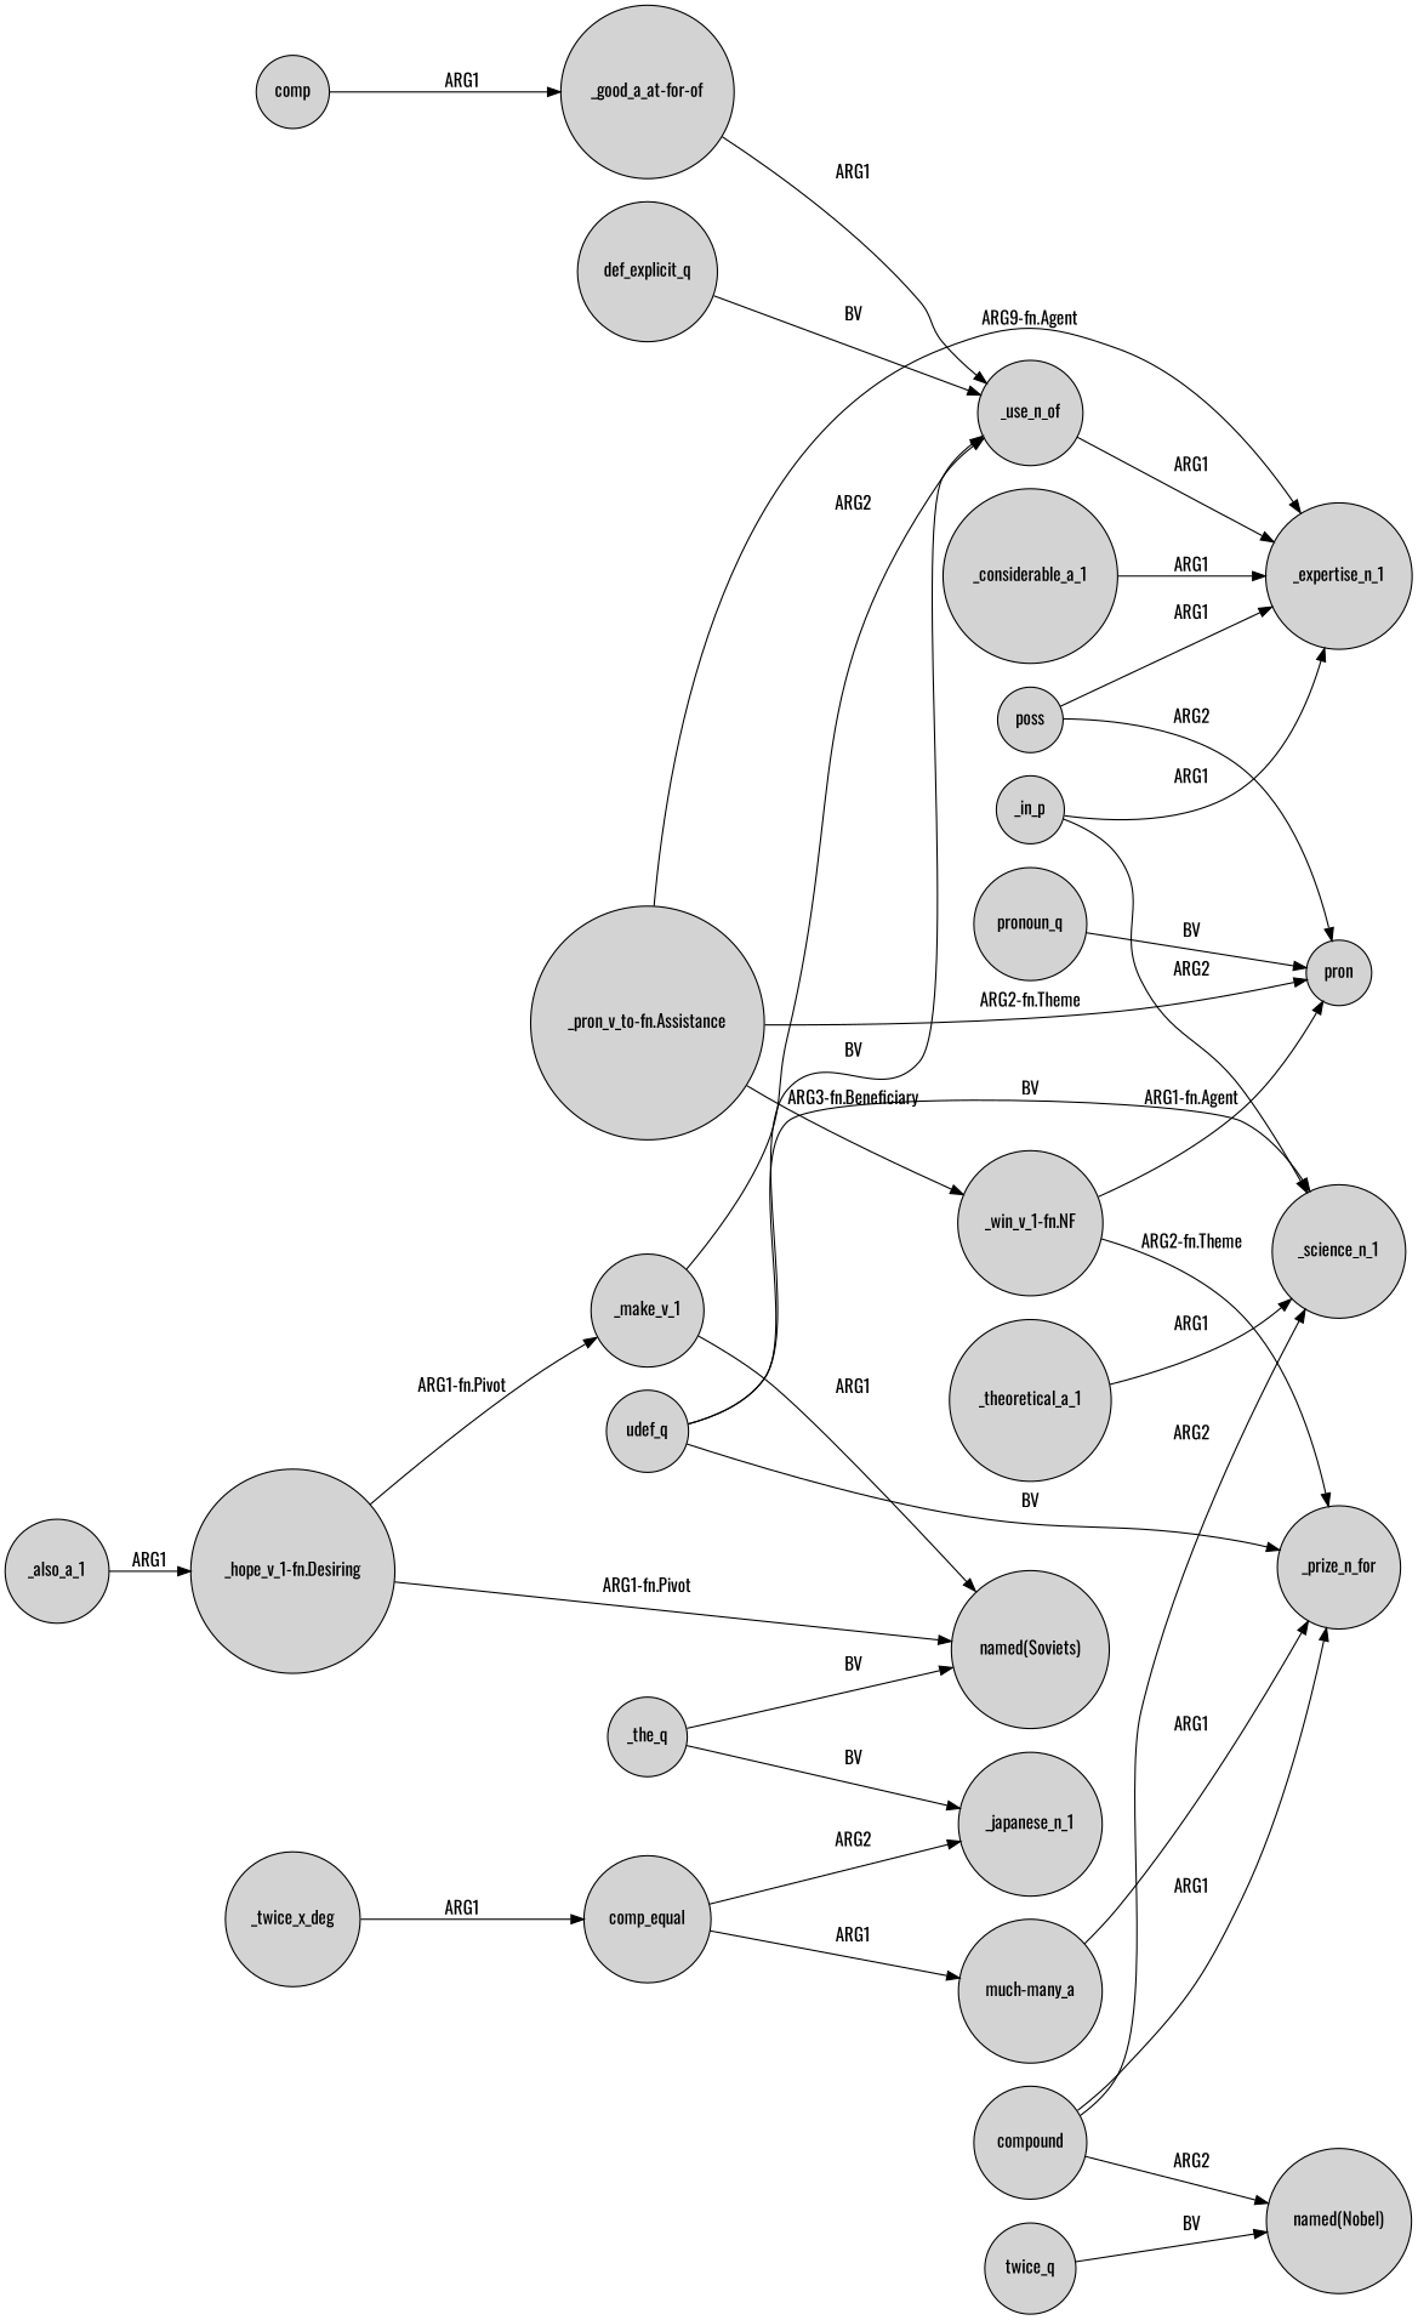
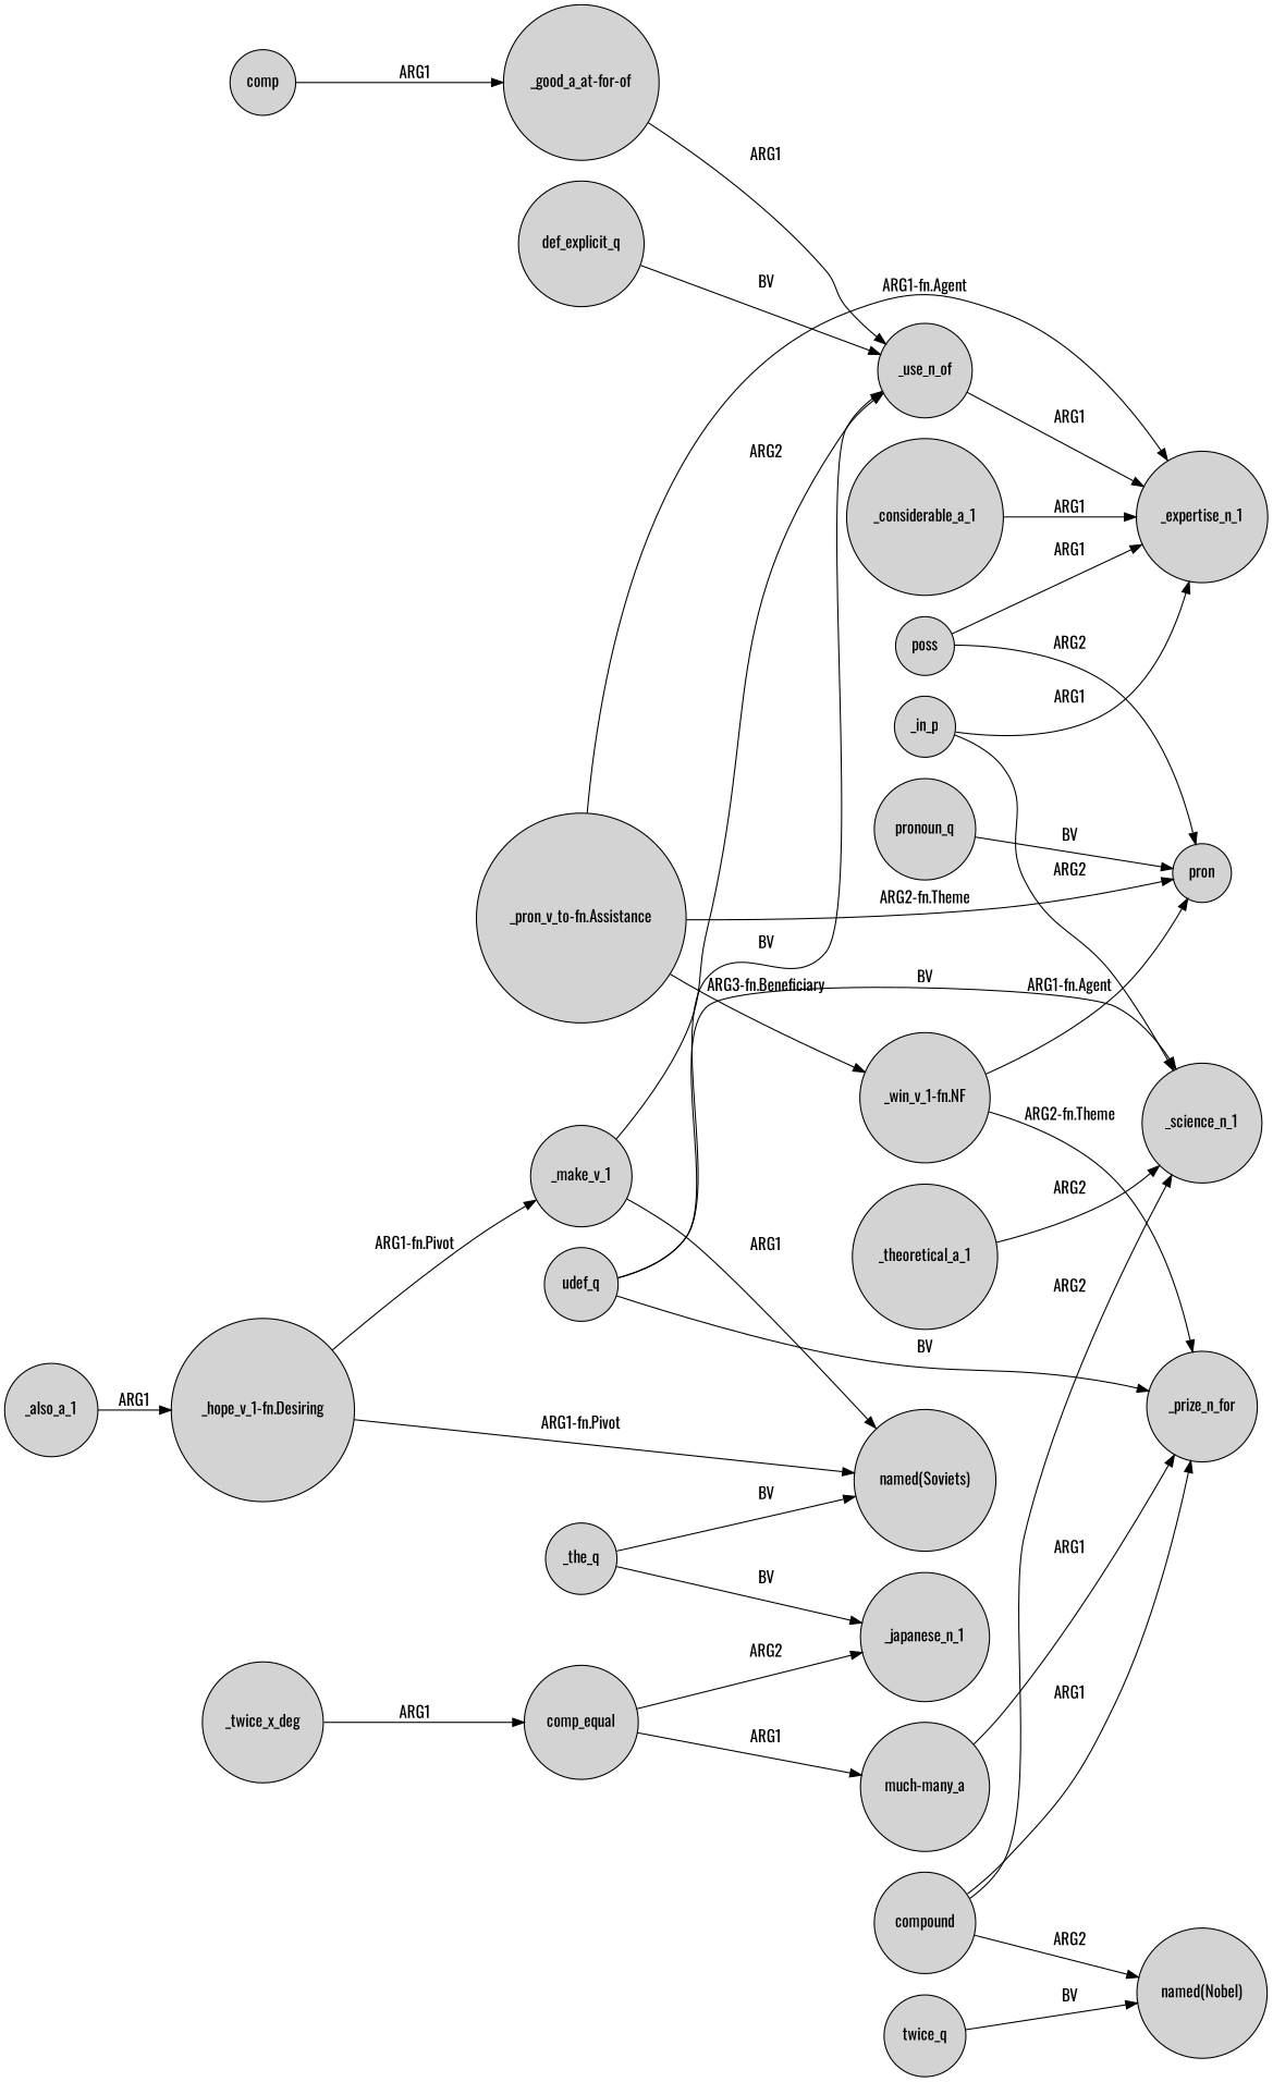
  digraph {
    fontname=Oswald
    rankdir=LR
    node [fontname=Oswald shape=circle style=filled]
    edge [fontname=Oswald]
    poss
    _expertise_n_1
    pron
    "_win_v_1-fn.NF"
    _prize_n_for
    _in_p
    _science_n_1
    comp
    "_good_a_at-for-of"
    _use_n_of
    udef_q
    _also_a_1
    "_hope_v_1-fn.Desiring"
    _make_v_1
    "named(Soviets)"
    n16 [label=twice_q]
    "named(Nobel)"
    comp_equal
    "much-many_a"
    _japanese_n_1
    def_explicit_q
    n22 [label="_pron_v_to-fn.Assistance"]
    _the_q
    pronoun_q
    _considerable_a_1
    _twice_x_deg
    compound
    _theoretical_a_1
    poss -> _expertise_n_1 [label=ARG1]
    poss -> pron [label=ARG2]
    "_win_v_1-fn.NF" -> pron [label="ARG1-fn.Agent"]
    "_win_v_1-fn.NF" -> _prize_n_for [label="ARG2-fn.Theme"]
    _in_p -> _expertise_n_1 [label=ARG1]
    _in_p -> _science_n_1 [label=ARG2]
    comp -> "_good_a_at-for-of" [label=ARG1]
    "_good_a_at-for-of" -> _use_n_of [label=ARG1]
    _use_n_of -> _expertise_n_1 [label=ARG1]
    udef_q -> _prize_n_for [label=BV]
    udef_q -> _science_n_1 [label=BV]
    udef_q -> _use_n_of [label=BV]
    _also_a_1 -> "_hope_v_1-fn.Desiring" [label=ARG1]
    "_hope_v_1-fn.Desiring" -> _make_v_1 [label="ARG1-fn.Pivot"]
    "_hope_v_1-fn.Desiring" -> "named(Soviets)" [label="ARG1-fn.Pivot"]
    _make_v_1 -> _use_n_of [label=ARG2]
    _make_v_1 -> "named(Soviets)" [label=ARG1]
    n16 -> "named(Nobel)" [label=BV]
    comp_equal -> "much-many_a" [label=ARG1]
    comp_equal -> _japanese_n_1 [label=ARG2]
    "much-many_a" -> _prize_n_for [label=ARG1]
    def_explicit_q -> _use_n_of [label=BV]
-   n22 -> _expertise_n_1 [label="ARG9-fn.Agent"]
+   n22 -> _expertise_n_1 [label="ARG1-fn.Agent"]
    n22 -> pron [label="ARG2-fn.Theme"]
    n22 -> "_win_v_1-fn.NF" [label="ARG3-fn.Beneficiary"]
    _the_q -> "named(Soviets)" [label=BV]
    _the_q -> _japanese_n_1 [label=BV]
    pronoun_q -> pron [label=BV]
    _considerable_a_1 -> _expertise_n_1 [label=ARG1]
    _twice_x_deg -> comp_equal [label=ARG1]
    compound -> _prize_n_for [label=ARG1]
    compound -> _science_n_1 [label=ARG2]
    compound -> "named(Nobel)" [label=ARG2]
-   _theoretical_a_1 -> _science_n_1 [label=ARG1]
+   _theoretical_a_1 -> _science_n_1 [label=ARG2]
  }
